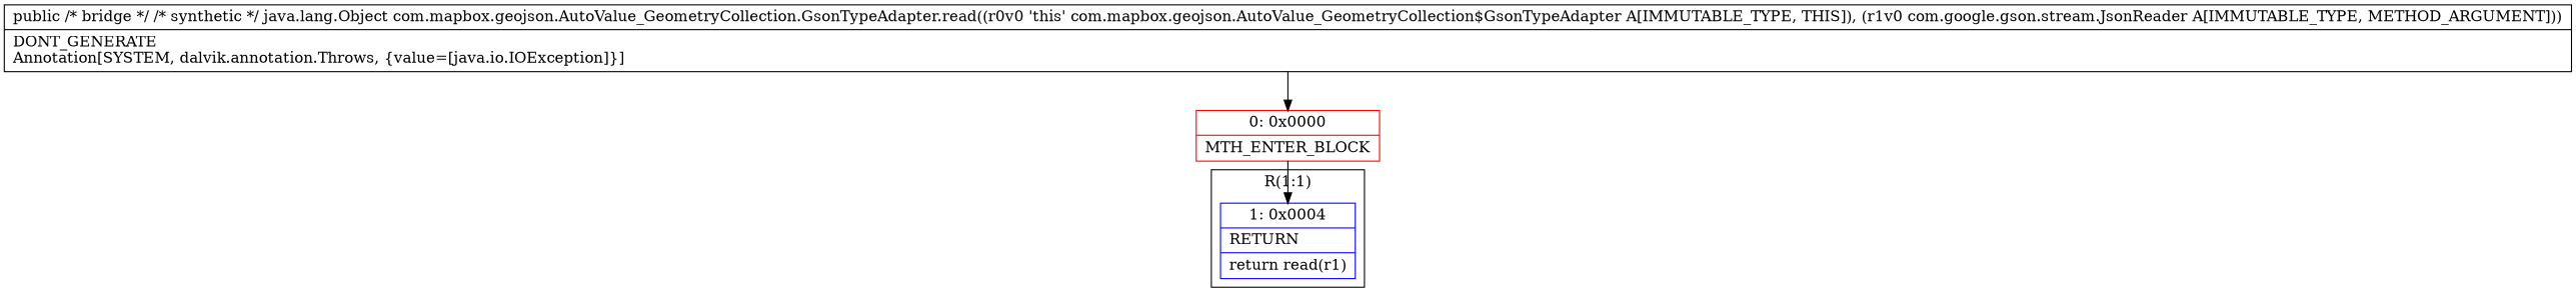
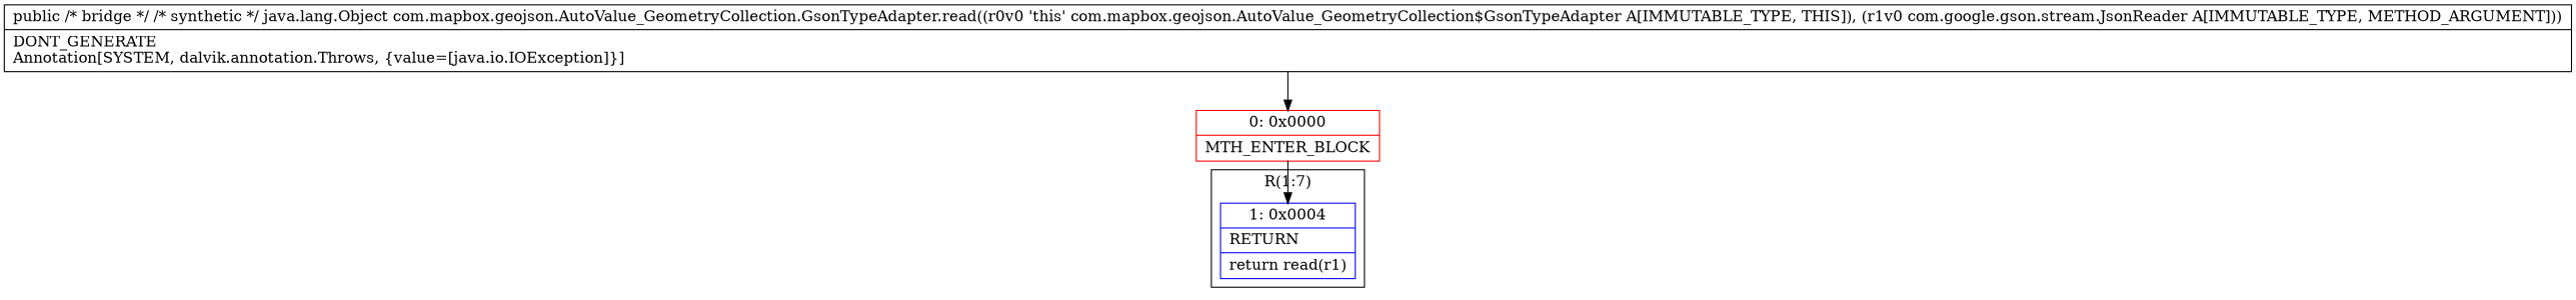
  digraph {
    node [shape=record]
    n1 [color=blue label="{1\:\ 0x0004|RETURN\l|return read(r1)\l}"]
    n2 [color=red label="{0\:\ 0x0000|MTH_ENTER_BLOCK\l}"]
    n3 [label="{public \/* bridge *\/ \/* synthetic *\/ java.lang.Object com.mapbox.geojson.AutoValue_GeometryCollection.GsonTypeAdapter.read((r0v0 'this' com.mapbox.geojson.AutoValue_GeometryCollection$GsonTypeAdapter A[IMMUTABLE_TYPE, THIS]), (r1v0 com.google.gson.stream.JsonReader A[IMMUTABLE_TYPE, METHOD_ARGUMENT]))  | DONT_GENERATE\lAnnotation[SYSTEM, dalvik.annotation.Throws, \{value=[java.io.IOException]\}]\l}"]
    subgraph cluster_1 {
-     label="R(1:1)"
+     label="R(1:7)"
      n1
    }
    n2 -> n1
    n3 -> n2
  }
